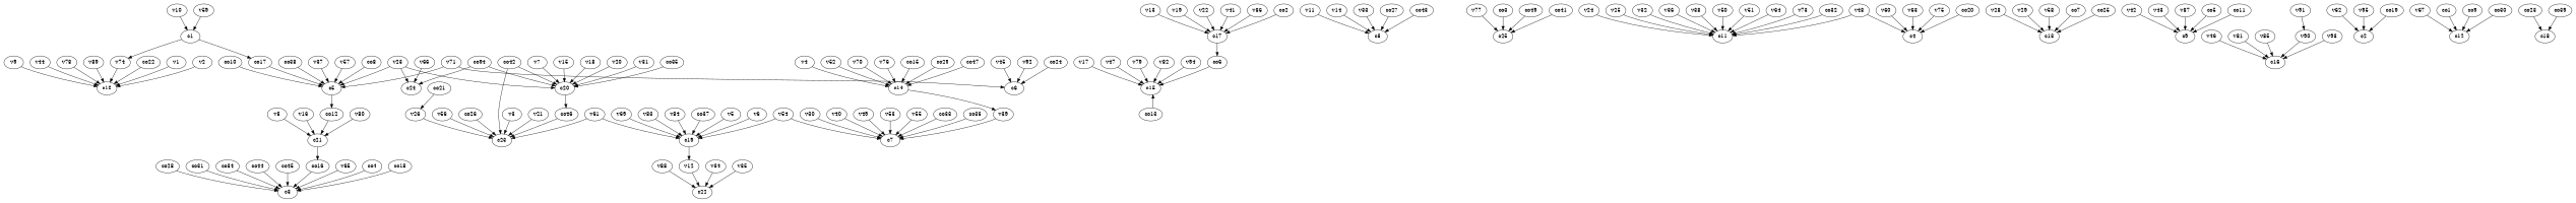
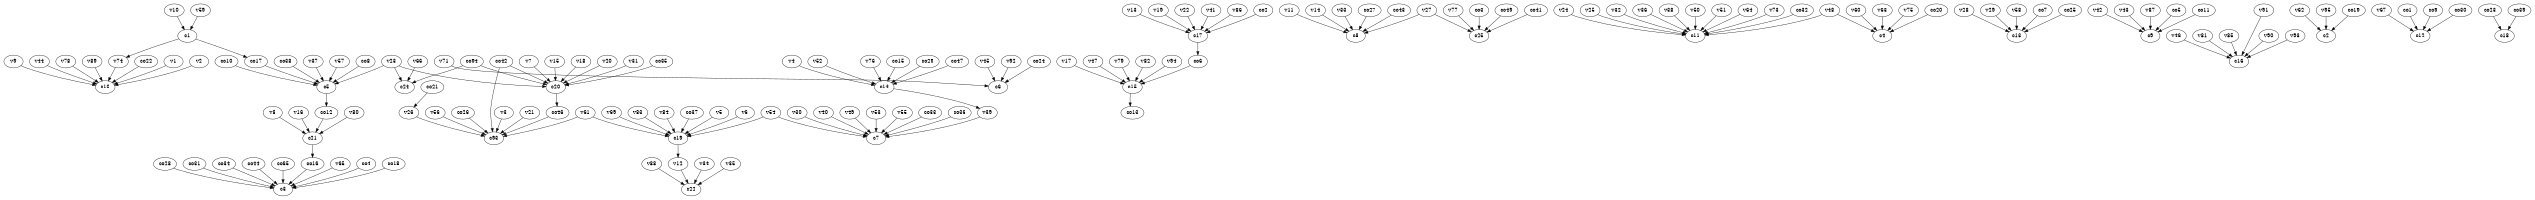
  strict digraph {
    edge [weight=1]
    c1
    v74
    co17
    c10
    c5
    co12
    c21
    c14
    v39
    c7
    c17
    co6
    c15
    c19
    v12
    c22
    c20
    co46
-   c23
+   c23 [label=c93]
    co16
    c3
    v1
    v2
    v3
    v4
    v5
    v6
    v7
    v8
    v9
    v10
    v11
    c8
    v13
    v14
    v15
    v16
    v17
    v18
    v19
    v20
    v21
    v22
    v23
    c24
    v24
    c11
    v25
    v26
+   v27
    c25
    v28
    c13
    v29
    v30
    v31
    v32
    v33
    v34
    v35
    v36
    v37
    v38
    v40
    v41
    v42
    c9
    v43
    v44
    v45
    c6
    v46
    c16
    v47
    v48
    c4
    v49
    v50
    v51
    v52
    v53
    v54
    v55
    v56
    v57
    v58
    v59
    v60
    v61
    v62
    c2
    v63
    v64
    v65
    v66
    v67
    c12
    v69
-   v70
    v71
    v73
    v75
    v76
    v77
    v78
    v79
    v80
    v81
    v82
    v83
    v84
    v85
    v86
    v87
    v88
    v89
    v90
    v91
    v92
    v93
    v94
    v95
    co1
    co2
    co3
    co4
    co5
    co7
    co8
    co9
    co10
    co11
    co13
    n134 [label=co94]
    co15
    co18
    co19
    co20
    co21
    co22
    co23
    c18
    co24
    co25
    co26
    co27
    co28
    co29
    co30
    co31
    co32
    co33
    co34
    co35
    co36
    co37
    co38
    co39
    n159 [label=co49]
    co41
    co42
    co43
    co44
-   co45
+   co45 [label=co65]
    co47
    c1 -> v74
    c1 -> co17
    v74 -> c10
    co17 -> c5
    c5 -> co12
    co12 -> c21
    c21 -> co16
    c14 -> v39
    v39 -> c7
    c17 -> co6
    co6 -> c15
    c19 -> v12
    v12 -> c22
    c20 -> co46
    co46 -> c23
    co16 -> c3
    v1 -> c10
    v2 -> c10
    v3 -> c23
    v4 -> c14
    v5 -> c19
    v6 -> c19
    v7 -> c20
    v8 -> c21
    v9 -> c10
    v10 -> c1
    v11 -> c8
    v13 -> c17
    v14 -> c8
    v15 -> c20
    v16 -> c21
    v17 -> c15
    v18 -> c20
    v19 -> c17
    v20 -> c20
    v21 -> c23
    v22 -> c17
    v23 -> c5
    v23 -> c20
    v23 -> c24
    v24 -> c11
    v25 -> c11
    v26 -> c23
+   v27 -> c8
+   v27 -> c25
    v28 -> c13
    v29 -> c13
    v30 -> c7
    v31 -> c20
    v32 -> c11
    v33 -> c8
    v34 -> c22
    v35 -> c22
    v36 -> c11
    v37 -> c5
    v38 -> c11
    v40 -> c7
    v41 -> c17
    v42 -> c9
    v43 -> c9
    v44 -> c10
    v45 -> c6
    v46 -> c16
    v47 -> c15
    v48 -> c11
    v48 -> c4
    v49 -> c7
    v50 -> c11
    v51 -> c11
    v52 -> c14
    v53 -> c7
    v54 -> c7
    v54 -> c19
    v55 -> c7
    v56 -> c23
    v57 -> c5
    v58 -> c13
    v59 -> c1
    v60 -> c4
    v61 -> c19
    v61 -> c23
    v62 -> c2
    v63 -> c4
    v64 -> c11
    v65 -> c3
    v66 -> c24
    v67 -> c12
    v69 -> c19
-   v70 -> c14
-   v71 -> c5
    v71 -> c6
    v73 -> c11
    v75 -> c4
    v76 -> c14
    v77 -> c25
    v78 -> c10
    v79 -> c15
    v80 -> c21
    v81 -> c16
    v82 -> c15
    v83 -> c19
    v84 -> c19
    v85 -> c16
    v86 -> c17
    v87 -> c9
    v88 -> c22
    v89 -> c10
    v90 -> c16
-   v91 -> v90
+   v91 -> c16
    v92 -> c6
    v93 -> c16
    v94 -> c15
    v95 -> c2
    co1 -> c12
    co2 -> c17
    co3 -> c25
    co4 -> c3
    co5 -> c9
    co7 -> c13
    co8 -> c5
    co9 -> c12
    co10 -> c5
    co11 -> c9
-   co13 -> c15
+   c15 -> co13
    n134 -> c20
    n134 -> c24
    co15 -> c14
    co18 -> c3
    co19 -> c2
    co20 -> c4
    co21 -> v26
    co22 -> c10
    co23 -> c18
    co24 -> c6
    co25 -> c13
    co26 -> c23
    co27 -> c8
    co28 -> c3
    co29 -> c14
    co30 -> c12
    co31 -> c3
    co32 -> c11
    co33 -> c7
    co34 -> c3
    co35 -> c20
    co36 -> c7
    co37 -> c19
    co38 -> c5
    co39 -> c18
    n159 -> c25
    co41 -> c25
    co42 -> c20
    co42 -> c23
    co43 -> c8
    co44 -> c3
    co45 -> c3
    co47 -> c14
  }
